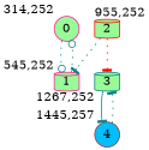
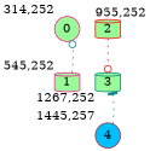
  digraph {
    bgcolor=white
    node [color=deeppink fillcolor=palegreen fixedsize=true shape=cylinder style=filled]
    edge [arrowhead=odot color=teal style=dotted]
    0 [height=0.3 shape=circle width=0.4 xlabel="314,252"]
    1 [height=0.3 width=0.4 xlabel="545,252"]
    2 [color=red height=0.3 width=0.4 xlabel="955,252"]
    3 [color=teal height=0.3 width=0.4 xlabel="1267,252"]
    4 [color=brown fillcolor=deepskyblue height=0.3 shape=circle width=0.4 xlabel="1445,257"]
-   0 -> 1
    1 -> 0
-   2 -> 1 [arrowhead=tee]
-   2 -> 3 [arrowhead=tee color=red]
-   3 -> 4 [arrowhead=tee style=solid]
+   2 -> 3 [color=red]
    4 -> 3 [arrowhead=tee]
  }
